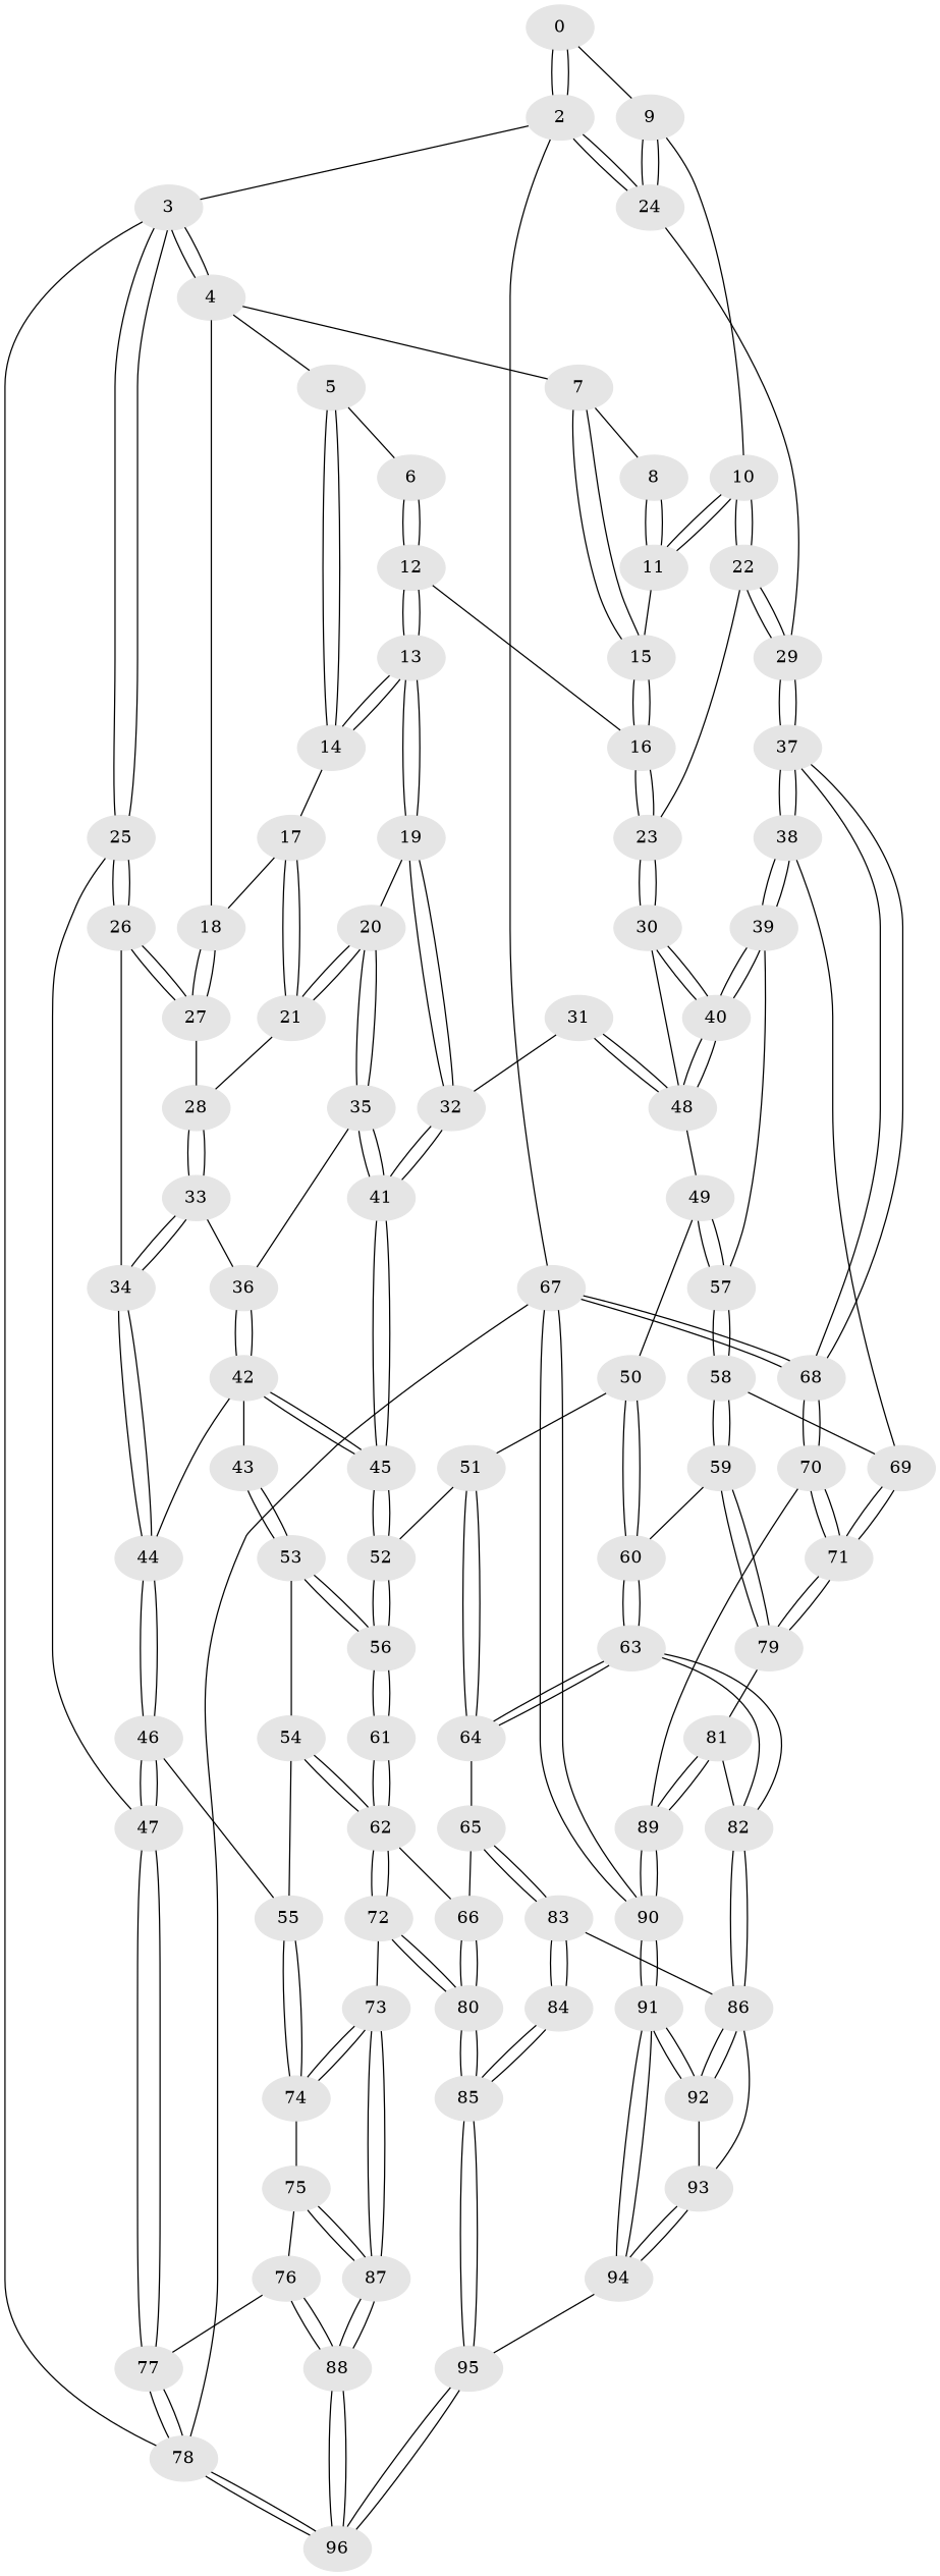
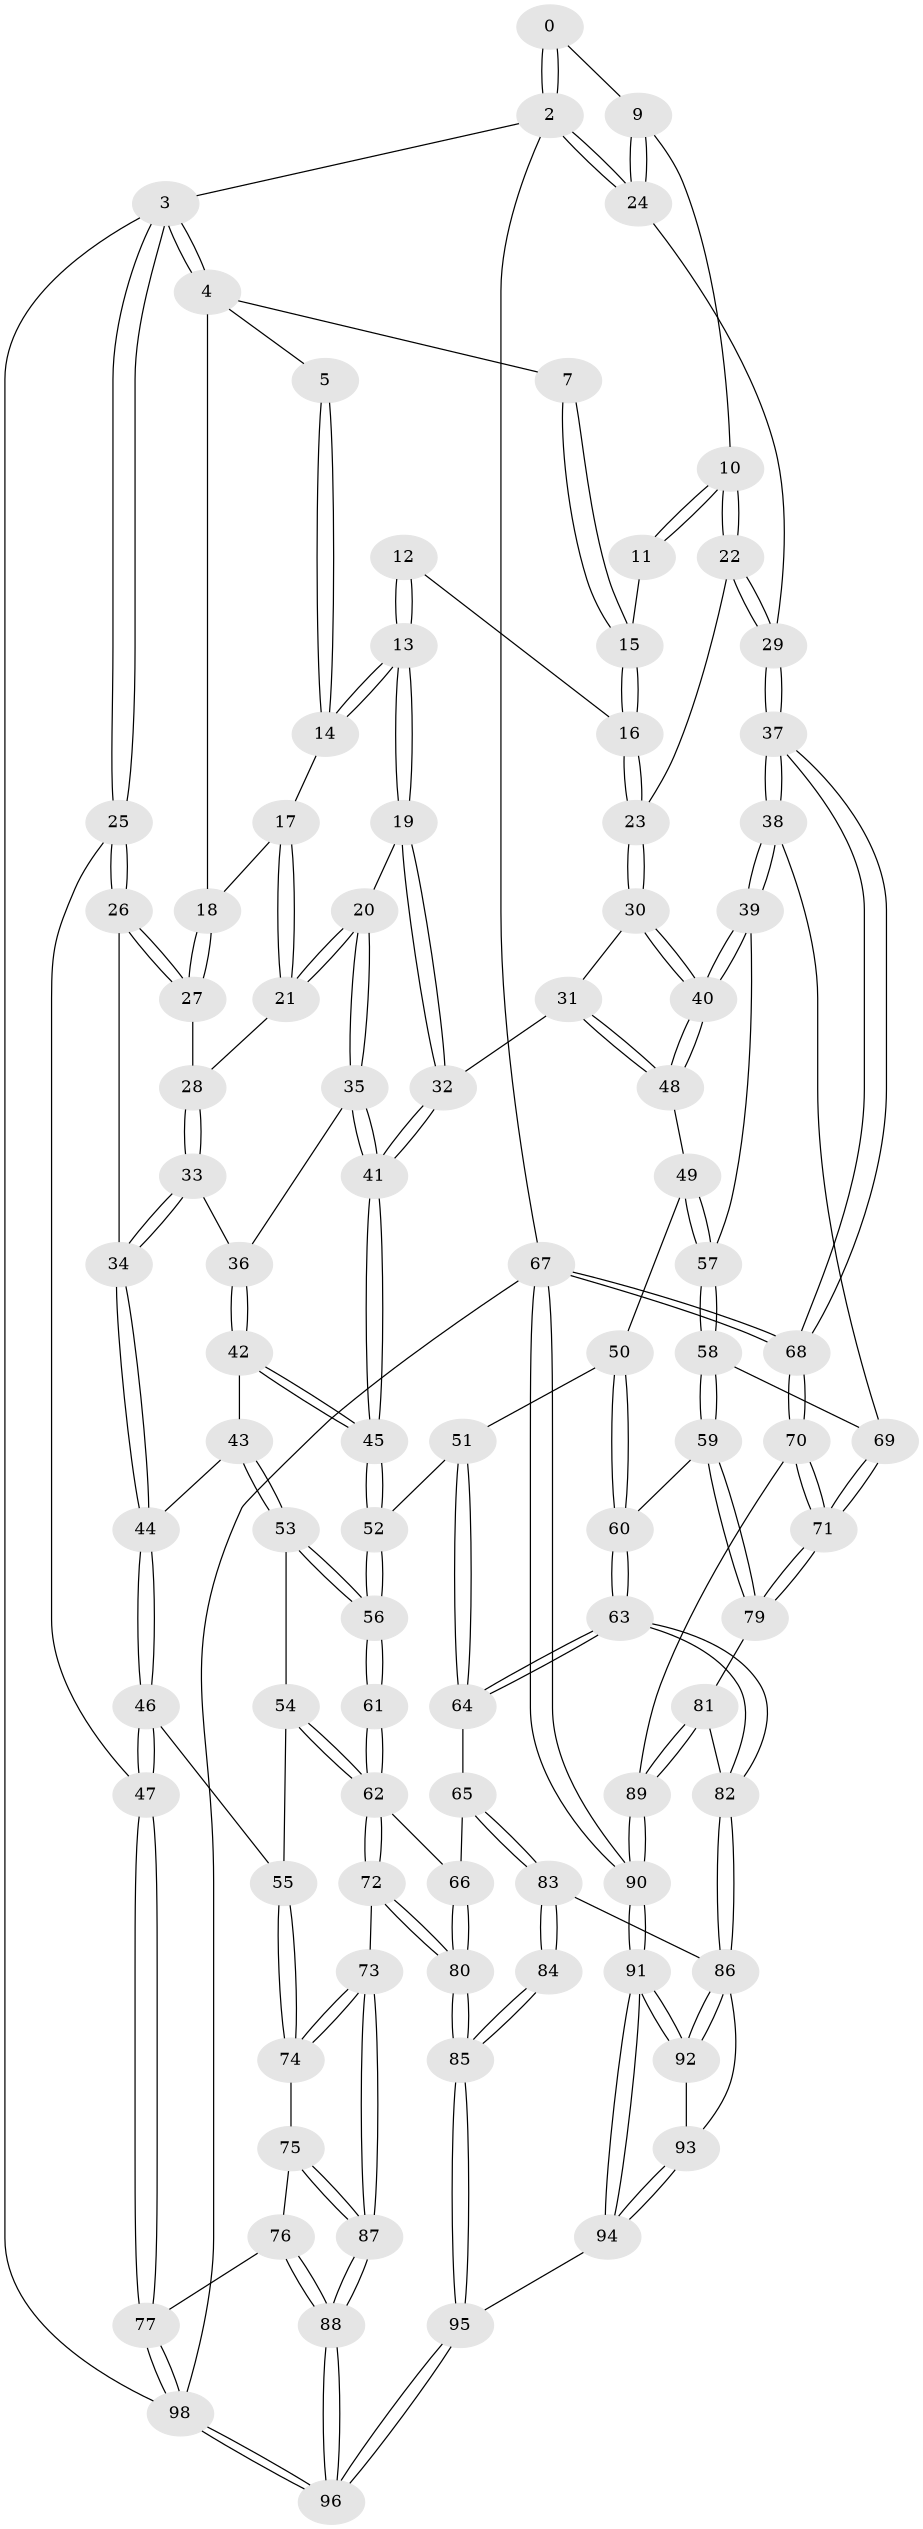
  graph {
    fontname="DejaVu Serif"
    node [color=gray90 fontname="DejaVu Serif" style=filled]
    edge [fontname="DejaVu Serif"]
    n1 [label=0]
    2
    9
    3
    24
    67
    10
    4
    25
-   78
+   78 [label=98]
    29
    68
    90
    5
    18
    7
    26
    47
    96
-   6
    14
    27
    12
    17
-   8
    15
    13
    16
    11
    22
    23
    19
    20
    32
    21
    30
    28
    35
    41
    36
    33
    37
    31
    40
    34
    77
    44
    38
    48
    49
    45
    42
    46
    43
    39
    69
    70
    57
    71
    58
    52
    53
    56
    54
    55
    74
    50
    51
    60
    64
    63
    65
    61
    62
    66
    72
    75
    59
    79
    81
    82
    80
    73
    86
    83
    84
    85
    91
    89
    87
    88
    76
    95
    93
    92
    94
    n1 -- 2
    n1 -- 2
    n1 -- 9
    2 -- 3
    2 -- 24
    2 -- 24
    2 -- 67
    9 -- 24
    9 -- 24
    9 -- 10
    3 -- 4
    3 -- 4
    3 -- 25
    3 -- 25
    3 -- 78
    24 -- 29
    67 -- 78
    67 -- 68
    67 -- 68
    67 -- 90
    67 -- 90
    10 -- 11
    10 -- 11
    10 -- 22
    10 -- 22
    4 -- 5
    4 -- 18
    4 -- 7
    25 -- 26
    25 -- 26
    25 -- 47
    78 -- 96
    78 -- 96
    29 -- 37
    29 -- 37
    68 -- 70
    68 -- 70
    90 -- 91
    90 -- 91
-   5 -- 6
    5 -- 14
    5 -- 14
    18 -- 27
    18 -- 27
-   7 -- 8
    7 -- 15
    7 -- 15
    26 -- 27
    26 -- 27
    26 -- 34
    47 -- 77
    47 -- 77
-   6 -- 12
-   6 -- 12
    14 -- 17
    27 -- 28
    12 -- 13
    12 -- 13
    12 -- 16
    17 -- 18
    17 -- 21
    17 -- 21
-   8 -- 11
-   8 -- 11
    15 -- 16
    15 -- 16
    13 -- 14
    13 -- 14
    13 -- 19
    13 -- 19
    16 -- 23
    16 -- 23
    11 -- 15
    22 -- 29
    22 -- 29
    22 -- 23
    23 -- 30
    23 -- 30
    19 -- 20
    19 -- 32
    19 -- 32
    20 -- 21
    20 -- 21
    20 -- 35
    20 -- 35
    32 -- 41
    32 -- 41
    21 -- 28
-   30 -- 48
+   30 -- 31
    30 -- 40
    30 -- 40
    28 -- 33
    28 -- 33
    35 -- 41
    35 -- 41
    35 -- 36
    41 -- 45
    41 -- 45
    36 -- 42
    36 -- 42
    33 -- 36
    33 -- 34
    33 -- 34
    37 -- 68
    37 -- 68
    37 -- 38
    37 -- 38
    31 -- 32
    31 -- 48
    31 -- 48
    40 -- 48
    40 -- 48
    34 -- 44
    34 -- 44
    77 -- 78
    77 -- 78
    44 -- 46
    44 -- 46
    38 -- 39
    38 -- 39
    38 -- 69
    48 -- 49
    49 -- 57
    49 -- 57
    49 -- 50
    45 -- 52
    45 -- 52
    42 -- 45
    42 -- 45
    42 -- 43
    46 -- 47
    46 -- 47
    46 -- 55
-   42 -- 44
+   43 -- 44
    43 -- 53
    43 -- 53
    39 -- 40
    39 -- 40
    39 -- 57
    69 -- 71
    69 -- 71
    70 -- 71
    70 -- 71
    70 -- 89
    57 -- 58
    57 -- 58
    71 -- 79
    71 -- 79
    58 -- 69
    58 -- 59
    58 -- 59
    52 -- 56
    52 -- 56
    53 -- 56
    53 -- 56
    53 -- 54
    56 -- 61
    56 -- 61
    54 -- 55
    54 -- 62
    54 -- 62
    55 -- 74
    55 -- 74
    74 -- 75
    50 -- 51
    50 -- 60
    50 -- 60
    51 -- 52
    51 -- 64
    51 -- 64
    60 -- 63
    60 -- 63
    64 -- 65
    63 -- 64
    63 -- 64
    63 -- 82
    63 -- 82
    65 -- 66
    65 -- 83
    65 -- 83
    61 -- 62
    61 -- 62
    62 -- 66
    62 -- 72
    62 -- 72
    66 -- 80
    66 -- 80
    72 -- 80
    72 -- 80
    72 -- 73
    75 -- 87
    75 -- 87
    75 -- 76
    59 -- 60
    59 -- 79
    59 -- 79
    79 -- 81
    81 -- 82
    81 -- 89
    81 -- 89
    82 -- 86
    82 -- 86
    80 -- 85
    80 -- 85
    73 -- 74
    73 -- 74
    73 -- 87
    73 -- 87
    86 -- 93
    86 -- 92
    86 -- 92
    83 -- 86
    83 -- 84
    83 -- 84
    84 -- 85
    84 -- 85
    85 -- 95
    85 -- 95
    91 -- 92
    91 -- 92
    91 -- 94
    91 -- 94
    89 -- 90
    89 -- 90
    87 -- 88
    87 -- 88
    88 -- 96
    88 -- 96
    76 -- 77
    76 -- 88
    76 -- 88
    95 -- 96
    95 -- 96
    93 -- 94
    93 -- 94
    92 -- 93
    94 -- 95
  }
